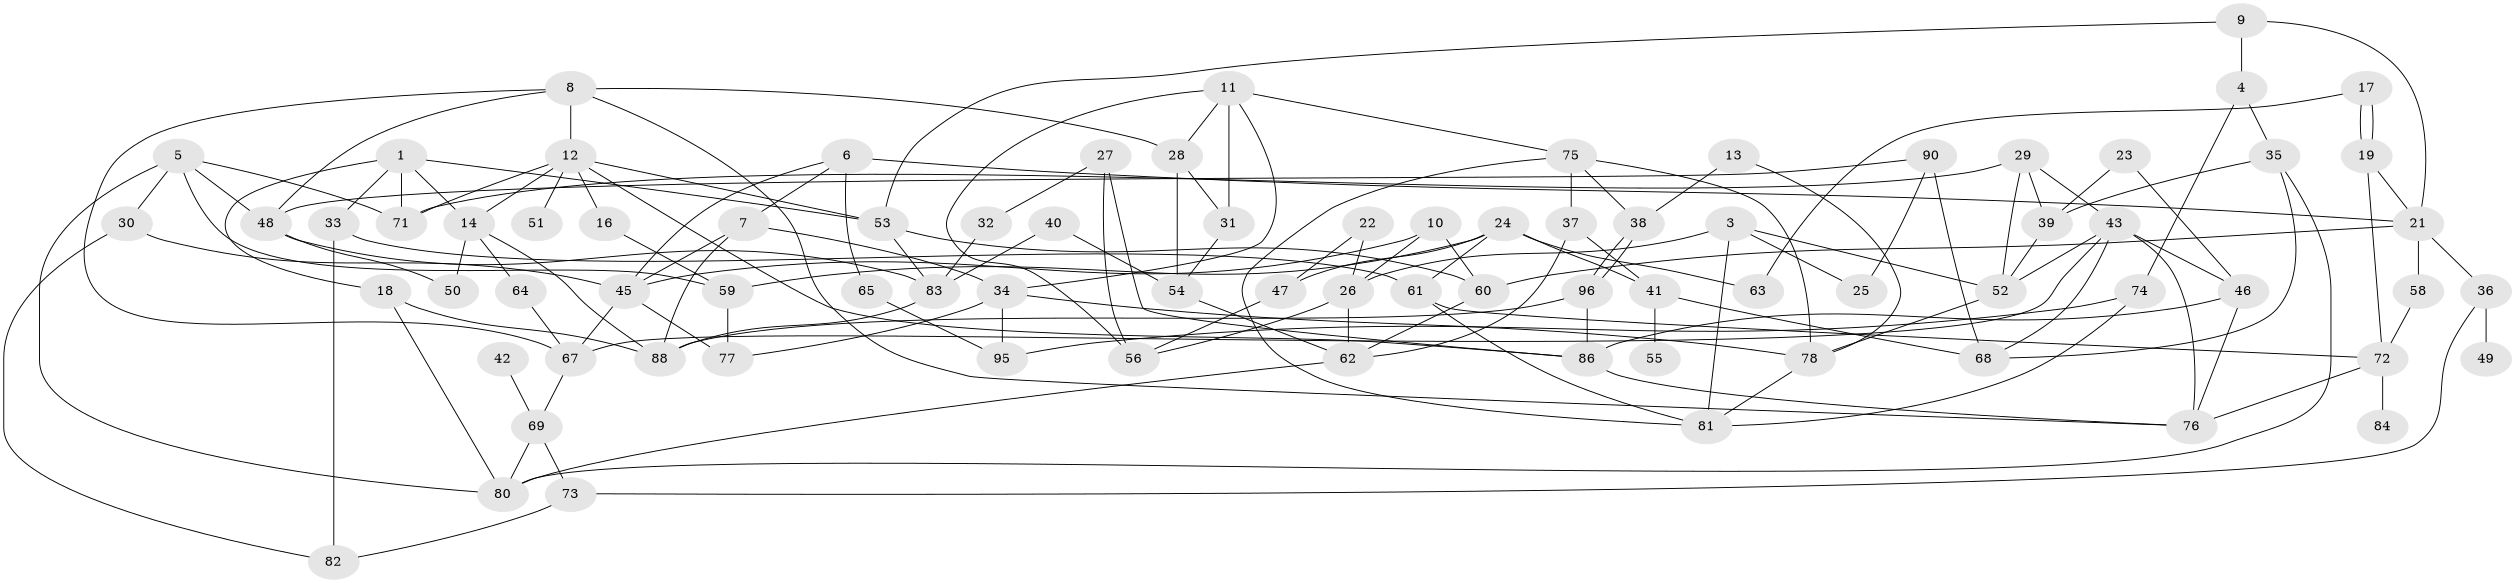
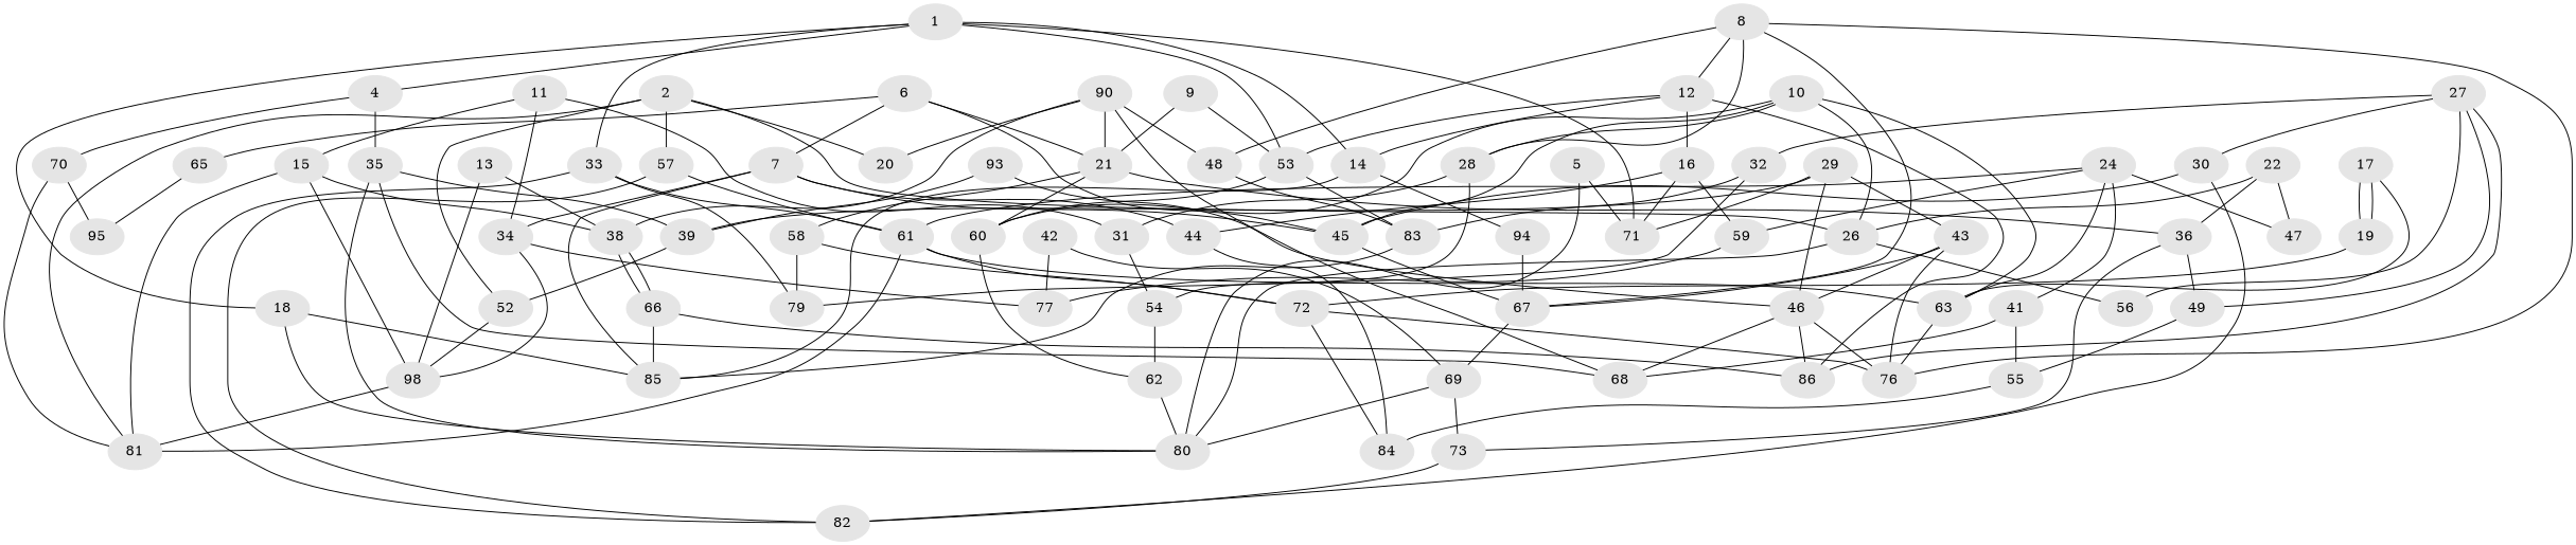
  graph {
    node [color=gray90 style=filled]
    1
    4
    14
    18
    33
    53
    71
    35
-   74
-   85 [label=88]
-   50
-   64
+   74 [label=70]
+   85
+   64 [label=94]
    80
    61
    82
+   79
    60
    83
-   2 [label=3]
-   25
+   2
+   25 [label=20]
    26
    52
+   57
    81
    56
    62
-   78
+   78 [label=98]
    28
    31
    54
    68
    39
    n33 [label=95]
    5
    48
    59
    77
    6
    7
    21
    45
    65
    34
+   44
    36
    58
    67
    84
    8
    12
    76
-   51
    16
    86
    69
    9
    10
    63
    11
-   15 [label=75]
+   15
    38
-   37
    13
-   66 [label=96]
+   66
    41
    17
    19
    72
    n69 [label=90]
    49
    73
    22
    47
-   23
+   23 [label=93]
    46
    24
    55
    27
    30
    32
    29
    43
    42
-   40
-   9 -- 4
+   1 -- 4
    1 -- 14
    1 -- 18
    1 -- 33
    1 -- 53
    1 -- 71
    4 -- 35
    4 -- 74
    14 -- 85
-   14 -- 50
    14 -- 64
    18 -- 85
    18 -- 80
    33 -- 61
    33 -- 82
+   33 -- 79
    53 -- 60
    53 -- 83
    35 -- 80
    35 -- 68
    35 -- 39
    74 -- 81
    74 -- n33
    64 -- 67
    61 -- 81
+   61 -- 63
    61 -- 72
    60 -- 62
    83 -- 85
    2 -- 25
    2 -- 26
    2 -- 52
+   2 -- 57
    2 -- 81
    26 -- 56
-   26 -- 62
+   26 -- 80
    52 -- 78
+   57 -- 61
+   57 -- 82
    62 -- 80
    78 -- 81
    28 -- 31
    28 -- 54
    31 -- 54
    54 -- 62
    39 -- 52
    5 -- 71
    5 -- 80
-   5 -- 48
-   5 -- 59
-   48 -- 50
    48 -- 83
    59 -- 77
    6 -- 7
    6 -- 21
    6 -- 45
    6 -- 65
    7 -- 85
    7 -- 45
    7 -- 34
+   7 -- 44
    21 -- 60
    21 -- 36
    21 -- 58
    45 -- 67
    65 -- n33
    34 -- 78
-   34 -- n33
    34 -- 77
+   44 -- 84
    36 -- 49
    36 -- 73
+   58 -- 79
    58 -- 72
    67 -- 69
    8 -- 28
    8 -- 48
    8 -- 67
    8 -- 12
    8 -- 76
    12 -- 14
    12 -- 53
-   12 -- 51
    12 -- 16
    12 -- 86
-   12 -- 71
+   16 -- 71
    16 -- 59
+   16 -- 44
    69 -- 80
    69 -- 73
    9 -- 53
    9 -- 21
    10 -- 60
    10 -- 26
-   11 -- 28
+   10 -- 28
    10 -- 45
-   86 -- 76
-   11 -- 56
+   10 -- 63
+   63 -- 76
    11 -- 31
    11 -- 34
    11 -- 15
    15 -- 81
    15 -- 78
    15 -- 38
-   15 -- 37
    38 -- 66
    38 -- 66
-   37 -- 62
-   37 -- 41
    13 -- 78
    13 -- 38
    66 -- 85
    66 -- 86
    41 -- 68
    41 -- 55
    17 -- 63
    17 -- 19
    17 -- 19
-   19 -- 21
+   n69 -- 21
    19 -- 72
    72 -- 84
    72 -- 76
    n69 -- 25
    n69 -- 68
    n69 -- 48
+   n69 -- 38
+   49 -- 55
    73 -- 82
    22 -- 26
+   22 -- 36
    22 -- 47
-   47 -- 56
    23 -- 39
    23 -- 46
-   43 -- 68
+   46 -- 68
    46 -- 76
    46 -- 86
    24 -- 61
    24 -- 59
    24 -- 63
    24 -- 41
    24 -- 47
+   55 -- 84
    27 -- 56
    27 -- 86
-   5 -- 30
+   27 -- 49
+   27 -- 30
    27 -- 32
    30 -- 82
    30 -- 45
+   32 -- 79
    32 -- 83
    29 -- 71
-   29 -- 52
+   29 -- 46
    29 -- 39
    29 -- 43
-   43 -- 52
    43 -- 67
    43 -- 76
    43 -- 46
-   45 -- 77
+   42 -- 77
    42 -- 69
-   40 -- 83
-   40 -- 54
  }
